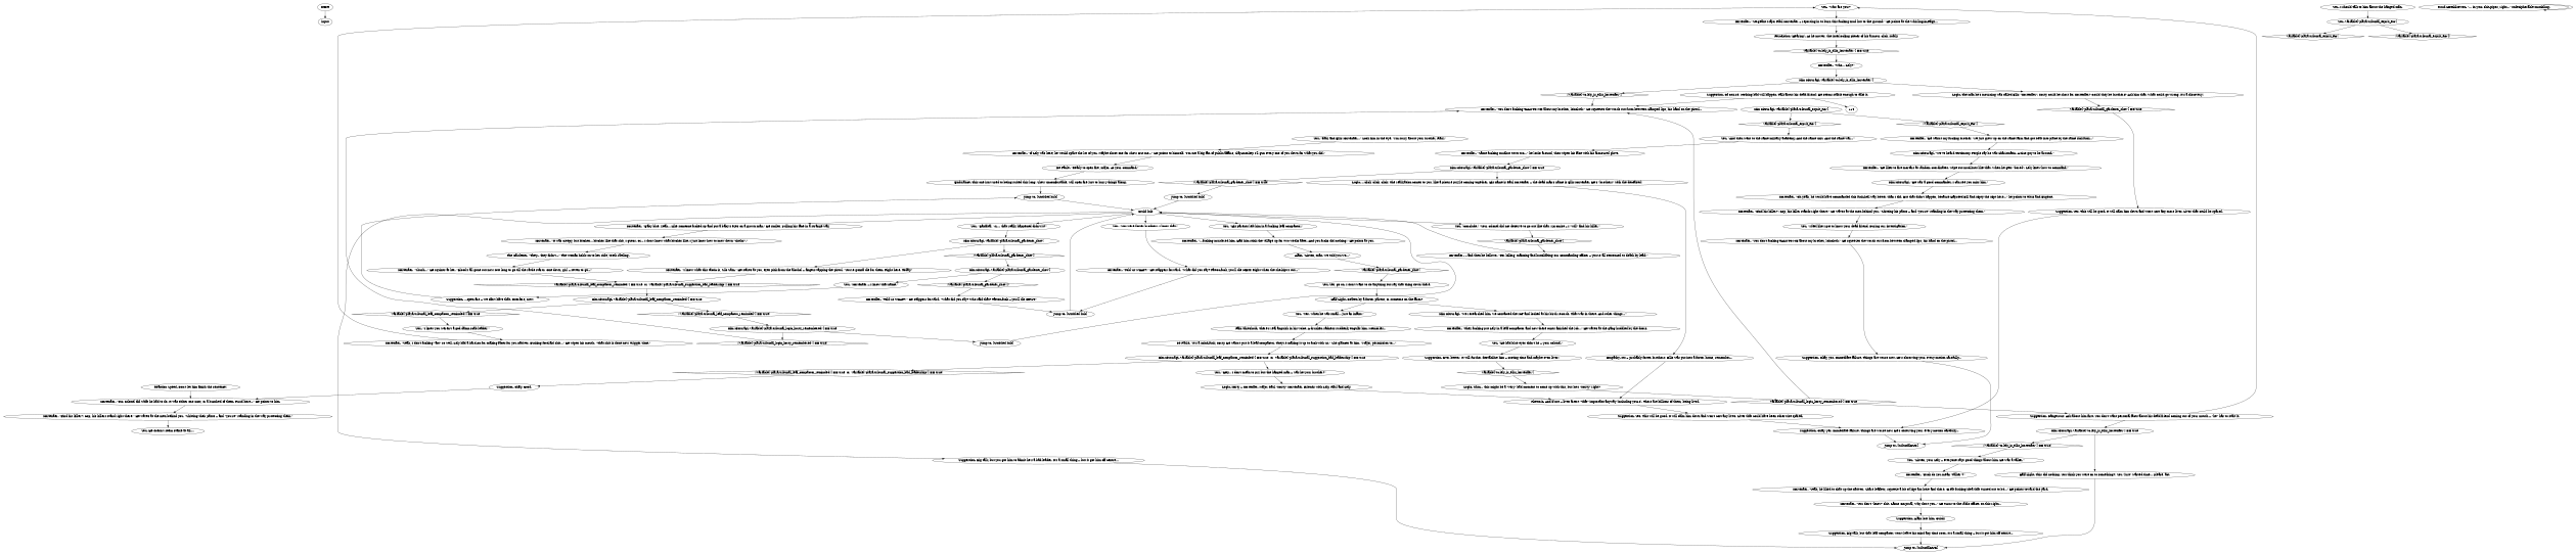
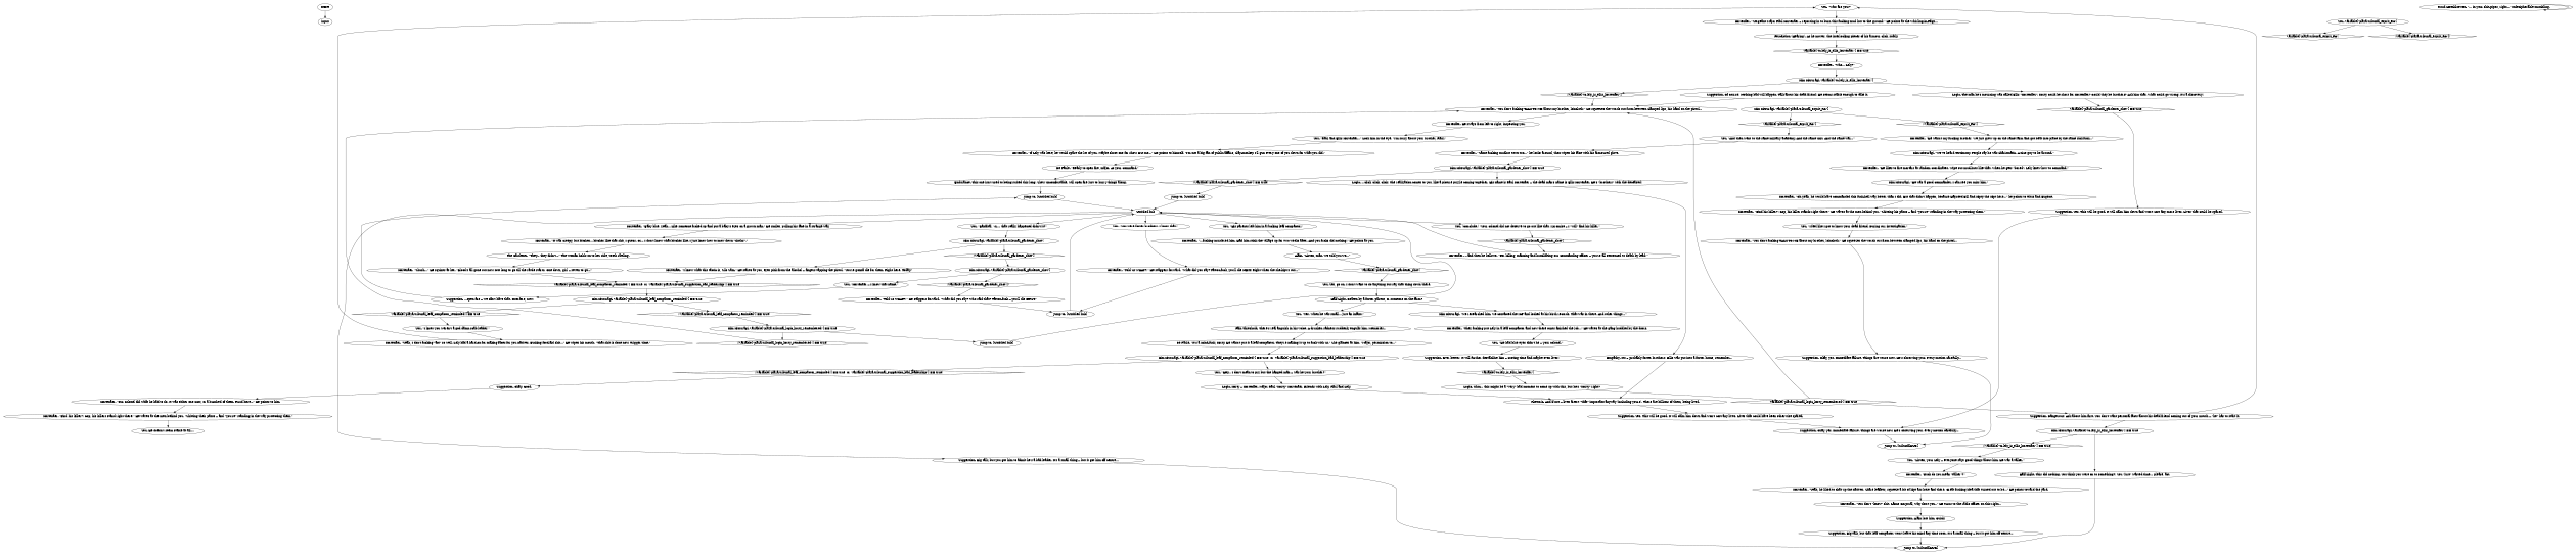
  digraph {
    n1 [label=NEXT]
    n2 [label=input]
    n3 [label="You: \"Who are you?\""]
    n4 [label="Kortenaer: \"Sergeant Major Raul Kortenaer -- reporting in to burn this fucking mud hut to the ground!\" He points at the Whirling-in-Rags..."]
    n5 [label="Perception (Hearing): As he moves, the interlocking pieces of his armour click, softly."]
    n6 [label="Variable[\"tc.lely_is_ellis_kortenaer\"] == true" shape=diamond]
    n7 [label="Kortenaer: \"Who... Lely?\""]
    n8 [label="Kim Kitsuragi: Variable[\"plaza.tribunal_leaf_compactor_reminded\"] == true"]
    n9 [label="Variable[\"plaza.tribunal_leaf_compactor_reminded\"] == true" shape=diamond]
    n10 [label="!(Variable[\"plaza.tribunal_leaf_compactor_reminded\"] == true)" shape=diamond]
    n11 [label="You: \"I knew you weren't a god damn scab leader!\""]
    n12 [label="Kim Kitsuragi: Variable[\"plaza.tribunal_logic_korty_remembered\"] == true"]
    n13 [label="Kortenaer: \"Yeah, I don't fucking *act* so well. Lely had a hard-on for making faces for you natives. Fucking food-aid shit...\" He wipes his mouth. \"That shit is done now. Trigger time.\""]
    n14 [label="!(Variable[\"plaza.tribunal_logic_korty_remembered\"] == true)" shape=diamond]
    n15 [label="Jump to: [Untitled hub]"]
    n16 [label="Jump to: [tribunalHUB]"]
    n17 [label="Kim Kitsuragi: Variable[\"plaza.tribunal_esprit_RC\"]"]
    n18 [label="Variable[\"plaza.tribunal_esprit_RC\"]" shape=diamond]
    n19 [label="!(Variable[\"plaza.tribunal_esprit_RC\"])" shape=diamond]
    n20 [label="You: \"And then went to the same military academy. And the same unit. And the same war...\""]
    n21 [label="Kortenaer: \"He wasn't my fucking brother! We just grew up on the same farm and got beat into place by the same sick fuck...\""]
    n22 [label="Kortenaer: \"Same fucking mudhut town too...\" he looks around, then wipes his face with his armoured glove."]
    n23 [label="Kim Kitsuragi: \"We've heard testimony. People say he was charismatic. A nice guy to be around.\""]
    n24 [label="Kortenaer: \"Fuck do you mean *talker*?\""]
    n25 [label="Kortenaer: \"Yeah, he liked to chat up the natives. Share leaflets, squeeze a bit of kipt ass here and there. Great fucking idea that turned out to be...\" He points toward the yard."]
    n26 [label="Kortenaer: \"You don't *know* shit. Lance Corporal, why don't you..\" He turns to the radio officer on this right..."]
    n27 [label="Kortenaer: \"Oh yeah, he would have commanded this fuck-hell way better than I did. But that didn't happen, because Hayseed Bill and Kipty the Kipt here...\" he points to Titus and Eugene."]
    n28 [label="Kortenaer: \"Find his killer?! Cop, his killer stands right there!\" He waves at the men behind you. \"Shitting his pants -- and *you're* standing in the way protecting them.\""]
    n29 [label="You: \"I feel like I got to know your dead friend. During our investigation.\""]
    n30 [label="Alain: \"Listen, man. We told you we...\""]
    n31 [label="Variable[\"plaza.tribunal_gardener_shot\"]" shape=diamond]
    n32 [label="You: Yes, go on. I don't want to do anything but say that thing down there."]
    n33 [label="Suggestion: Okay, yes. Immediate failure. Things are worse now. He's observing your every motion carefully..."]
    n34 [label="Jump to: [tribunalHUB]"]
    n35 [label="Suggestion: Yes. This will be good. It will calm him down and won't cost any more lives. Lives that could be spared."]
    n36 [label="Suggestion: Okay, yes. Immediate failure. Things are worse now. He's observing your every motion carefully..."]
    n37 [label="You: \"His parents left him in a fucking leaf compactor.\""]
    n38 [label="Kortenaer: \"...fucking murdered him. Had him stink the village up for two weeks after. And you fucks did nothing.\" He points at you."]
    n39 [label="Jump to: [Untitled hub]"]
-   n40 [label="Could hub"]
+   n40 [label="Untitled hub"]
    n41 [label="You: \"Banaital, '41... that really happened didn't it?\""]
    n42 [label="You: (Conclude.) \"Your colonel did not deserve to go out like that. I promise -- I *will* find his killer.\""]
    n43 [label="Suggestion: Big talk, but you got him to admit he's a bad leader. It's a small thing -- but it got him off centre..."]
    n44 [label="Kortenaer: \"Baby blue, yeah... Like someone fucked up and put a baby's eyes on a grown man.\" He smiles, pulling his face in a strange way."]
    n45 [label="You: \"You were foster brothers. I know that.\""]
    n46 [label="Suggestion: Alain lost him. Quick!"]
    n47 [label="Suggestion: Big talk, but that leaf compactor won't leave his mind any time soon. It's a small thing -- but it got him off centre..."]
    n48 [label="Kim Kitsuragi: Variable[\"plaza.tribunal_gardener_shot\"]"]
    n49 [label="!(Variable[\"plaza.tribunal_gardener_shot\"])" shape=diamond]
    n50 [label="Kortenaer: \"I know what this tactic is, Silo Sam.\" He stares at you, eyes pink from the alcohol -- fingers tapping the pistol. \"You're gonna die for them. Right here. Today.\""]
    n51 [label="Kortenaer: \"It was creepy, but bitches... bitches like that shit, I guess. Or... I don't know what bitches like. I just know how to mow down *cloths*.\""]
    n52 [label="The Gardener: \"They... they didn't...\" The woman holds on to her side, teeth rattling."]
    n53 [label="Kortenaer: \"Shush...\" He squints at her. \"Blood's all gone out now. Not long to go till the rattle starts. One down, girl -- seven to go...\""]
    n54 [label="Variable[\"plaza.tribunal_leaf_compactor_reminded\"] == true  or  Variable[\"plaza.tribunal_suggestion_bad_leadership\"] == true" shape=diamond]
    n55 [label="Empathy: No -- probably foster brothers! Ellis was put into a foster home, remember..."]
    n56 [label="Rhetoric: And if not -- lives aren't *that* important anyway (including yours). There are billions of them, being lived."]
    n57 [label="Suggestion: Yes. This will be good. It will calm him down and won't cost any lives. Lives that could have been otherwise spared."]
    n58 [label="De Paule: \"It's a mind-fuck, Korty. He wasn't put it a leaf compactor. They're making it up to fuck with us.\" She glances at him. \"Major, permission to...\""]
    n59 [label="Kim Kitsuragi: Variable[\"plaza.tribunal_leaf_compactor_reminded\"] == true  or  Variable[\"plaza.tribunal_suggestion_bad_leadership\"] == true"]
    n60 [label="!(Variable[\"plaza.tribunal_leaf_compactor_reminded\"] == true  or  Variable[\"plaza.tribunal_suggestion_bad_leadership\"] == true)" shape=diamond]
    n61 [label="You: \"Hey... I don't mean to pry but the hanged man -- was he your brother?\""]
    n62 [label="Logic: Uhm... this might be a *very* bad moment to come up with this, but he's *Korty* right?"]
    n63 [label="Variable[\"plaza.tribunal_logic_korty_remembered\"] == true" shape=diamond]
    n64 [label="Kortenaer: \"You don't fucking TALK TO ME about my brother, loincloth!\" He squeezes the words out from between clamped lips, his hand on the pistol..."]
    n65 [label="Suggestion: Dangerous! Ask about him first. You don't want personal facts about his dead friend coming out of your mouth -- *he* has to start it."]
    n66 [label="Variable[\"plaza.tribunal_gardener_shot\"]" shape=diamond]
    n67 [label="Kortenaer: ...and then he bellows: \"For killing, maiming and humiliating our commanding officer -- you're all sentenced to death by lead!\""]
    n68 [label="Kim Kitsuragi: Variable[\"plaza.tribunal_gardener_shot\"] == true"]
    n69 [label="!(Variable[\"plaza.tribunal_gardener_shot\"] == true)" shape=diamond]
    n70 [label="Logic: ...click, click, click! The realization comes to you, like a picture puzzle coming together: His name is Raul Kortenaer -- the dead man's name is Ellis Kortenaer. He's *brothers* with the deceased!"]
    n71 [label="Kortenaer: \"Told us WHAT?!\" He staggers forward. \"What did you say? Who said that? Tattoo-fuck -- you'll die FIRST.\""]
    n72 [label="Jump to: [Untitled hub]"]
    n73 [label="You: \"Raul and Ellis Kortenaer...\" Look him in the eye. \"I'm sorry about your brother, Raul.\""]
    n74 [label="Kortenaer: \"If Lely was here, he would spare the lot of you. Maybe shoot one for show. But me...\" He points to himself. \"I'm not a big fan of public affairs, clay-monkey. I'll gun every one of you down for what you did.\""]
    n75 [label="De Paule: \"Ready to open fire, major. At your command.\""]
    n76 [label="Kortenaer: \"They fucking put Lely in a leaf compactor and now these cunts finished the job...\" He waves at the gang huddled by the doors."]
    n77 [label="You: \"He had blue eyes didn't he -- your colonel.\""]
    n78 [label="Suggestion: Ever better! It will further destabilize him -- costing time and maybe even lives!"]
    n79 [label="Kim Kitsuragi: \"He was a good commander. I can see you miss him.\""]
    n80 [label="Kortenaer: \"You don't fucking TALK TO ME about my brother, loincloth!\" He squeezes the words out from between clamped lips, his hand on the pistol..."]
-   n81 [label="You: I should talk to him about the hanged man."]
    n82 [label="You: Variable[\"plaza.tribunal_esprit_RC\"]"]
    n83 [label="Variable[\"plaza.tribunal_esprit_RC\"]" shape=diamond]
    n84 [label="!(Variable[\"plaza.tribunal_esprit_RC\"])" shape=diamond]
    n85 [label="Kortenaer: \"Told us WHAT?!\" He staggers forward. \"What did you say? Tattoo-fuck, you'll die NEXT. Right when the she-kipt's out...\""]
    n86 [label="Endurance: This one isn't used to being suited this long. She's uncomfortable; will open fire just to hurry things along."]
    n87 [label="Suggestion: Of course! Nothing bad will happen. Talk about his dead friend! He seems stable enough to take it."]
-   114
+   n89 [label="Kortenaer: He sways from left to right, inspecting you."]
    n90 [label="Kortenaer: \"He likes to fire mortars at random coordinates. Wipe out mud-huts like that. When he gets *bored*. Lely knew how to command.\""]
    n91 [label="Half Light: Beaten by a foster parent, or someone on the farm?"]
    n92 [label="Kim Kitsuragi: \"We researched him. We contacted the ICP and looked at his birth records. That was in there. And other things...\""]
    n93 [label="You: \"Yes. When he was small... just an infant.\""]
    n94 [label="Kim Kitsuragi: Variable[\"tc.lely_is_ellis_kortenaer\"] == true"]
    n95 [label="!(Variable[\"tc.lely_is_ellis_kortenaer\"] == true)" shape=diamond]
    n96 [label="Half Light: This did nothing. You think you were on to something?! You *just* wasted time... please, act."]
    n97 [label="Pain Threshold: There's real anguish in his voice. A drunken sadness suddenly engulfs him. Memories..."]
    n98 [label="Variable[\"tc.lely_is_ellis_kortenaer\"]" shape=diamond]
    n99 [label="Kortenaer: \"Our colonel did what he had to do. It was either one cunt, or a hundred of them. Ruud here...\" He points to him."]
    n100 [label="Kortenaer: \"Find his killer?! Cop, his killers stand right there!\" He waves at the men behind you. \"Shitting their pants -- and *you're* standing in the way protecting them.\""]
    n101 [label="You: He doesn't seem stable at all...."]
    n102 [label="Kim Kitsuragi: Variable[\"plaza.tribunal_gardener_shot\"]"]
    n103 [label="!(Variable[\"plaza.tribunal_gardener_shot\"])" shape=diamond]
    n104 [label="You: \"Kortenaer -- I know that name.\""]
    n105 [label="Logic: Korty -- Kortenaer. Major Raul *Korty* Kortenaer. Friends with Lely. Raul and Lely."]
    n106 [label="You: \"Listen, your Lely -- everyone says good things about him. He was a talker.\""]
-   n107 [label="Reaction Speed: Don't let him finish the sentence!"]
    n108 [label="Kim Kitsuragi: Variable[\"tc.lely_is_ellis_kortenaer\"]"]
    n109 [label="Suggestion: Okay. Good."]
    n110 [label="Jump to: [Untitled hub]"]
    n111 [label="Variable[\"plaza.tribunal_gardener_shot\"] == true" shape=diamond]
    n112 [label="!(Variable[\"tc.lely_is_ellis_kortenaer\"])" shape=diamond]
    n113 [label="Logic: The man he's mourning was called Ellis *Kortenaer*. Korty could be short for Kortenaer? Could they be brothers? Ask him that. What could go wrong. It's a discovery!"]
    n114 [label="Suggestion: ...open fire -- we can't have that. Interfere, now!"]
    n115 [label="Ruud Hoenkloewen: \"... in your shit-pipes, right...\" Indecipherable mumbling."]
    n1 -> n2
    n3 -> n4
    n4 -> n5
    n5 -> n6
    n6 -> n7
    n7 -> n108
    n8 -> n9
    n8 -> n10
    n9 -> n11
    n10 -> n12
    n11 -> n13
    n12 -> n14
    n12 -> n15
    n13 -> n3
    n14 -> n64
    n15 -> n40
    n17 -> n18
    n17 -> n19
    n18 -> n20
    n19 -> n21
    n20 -> n22
    n21 -> n23
    n22 -> n68
    n23 -> n90
    n24 -> n25
    n25 -> n26
    n26 -> n46
    n27 -> n28
    n28 -> n29
    n29 -> n80
    n30 -> n31
    n31 -> n32
    n32 -> n91
    n33 -> n34
    n35 -> n36
    n36 -> n34
    n37 -> n38
    n38 -> n30
    n39 -> n40
    n40 -> n37
    n40 -> n41
    n40 -> n42
    n40 -> n43
    n40 -> n44
    n40 -> n45
    n41 -> n48
    n42 -> n66
    n43 -> n16
    n44 -> n51
    n45 -> n85
    n46 -> n47
    n47 -> n16
    n48 -> n49
    n48 -> n50
    n49 -> n102
    n50 -> n54
    n51 -> n52
    n52 -> n53
    n53 -> n54
    n54 -> n8
    n55 -> n56
    n56 -> n57
    n57 -> n36
    n58 -> n59
    n59 -> n60
    n59 -> n61
    n60 -> n109
    n61 -> n105
    n62 -> n63
    n63 -> n64
    n63 -> n65
+   n64 -> n89
    n65 -> n3
    n65 -> n94
    n66 -> n67
    n67 -> n40
    n68 -> n69
    n68 -> n70
    n69 -> n110
    n70 -> n55
    n71 -> n72
    n72 -> n40
    n73 -> n74
    n74 -> n75
    n75 -> n86
    n76 -> n77
    n77 -> n78
    n78 -> n98
    n79 -> n27
    n80 -> n33
-   n81 -> n82
    n82 -> n83
    n82 -> n84
    n85 -> n72
    n86 -> n39
    n87 -> n64
-   n87 -> 114
+   n89 -> n73
    n90 -> n79
    n91 -> n92
    n91 -> n93
    n92 -> n76
    n93 -> n97
    n94 -> n95
    n94 -> n96
    n95 -> n106
    n96 -> n16
    n97 -> n58
    n98 -> n62
    n99 -> n100
    n100 -> n101
    n102 -> n103
    n102 -> n104
    n103 -> n71
    n104 -> n114
    n105 -> n56
    n106 -> n24
-   n107 -> n99
    n108 -> n112
    n108 -> n113
    n109 -> n99
    n110 -> n40
    n111 -> n35
    n112 -> n64
    n113 -> n111
    n114 -> n39
    n115 -> n115
  }
